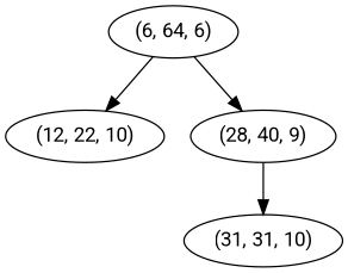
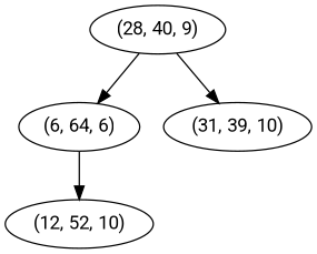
  digraph {
    fontname=Roboto
    node [fontname=Roboto]
    edge [fontname=Roboto]
    "(6, 64, 6)"
-   "(12, 22, 10)"
+   "(12, 22, 10)" [label="(12, 52, 10)"]
    "(28, 40, 9)"
-   "(31, 39, 10)" [label="(31, 31, 10)"]
+   "(31, 39, 10)"
    "(6, 64, 6)" -> "(12, 22, 10)"
-   "(6, 64, 6)" -> "(28, 40, 9)"
+   "(28, 40, 9)" -> "(6, 64, 6)"
    "(28, 40, 9)" -> "(31, 39, 10)"
  }
